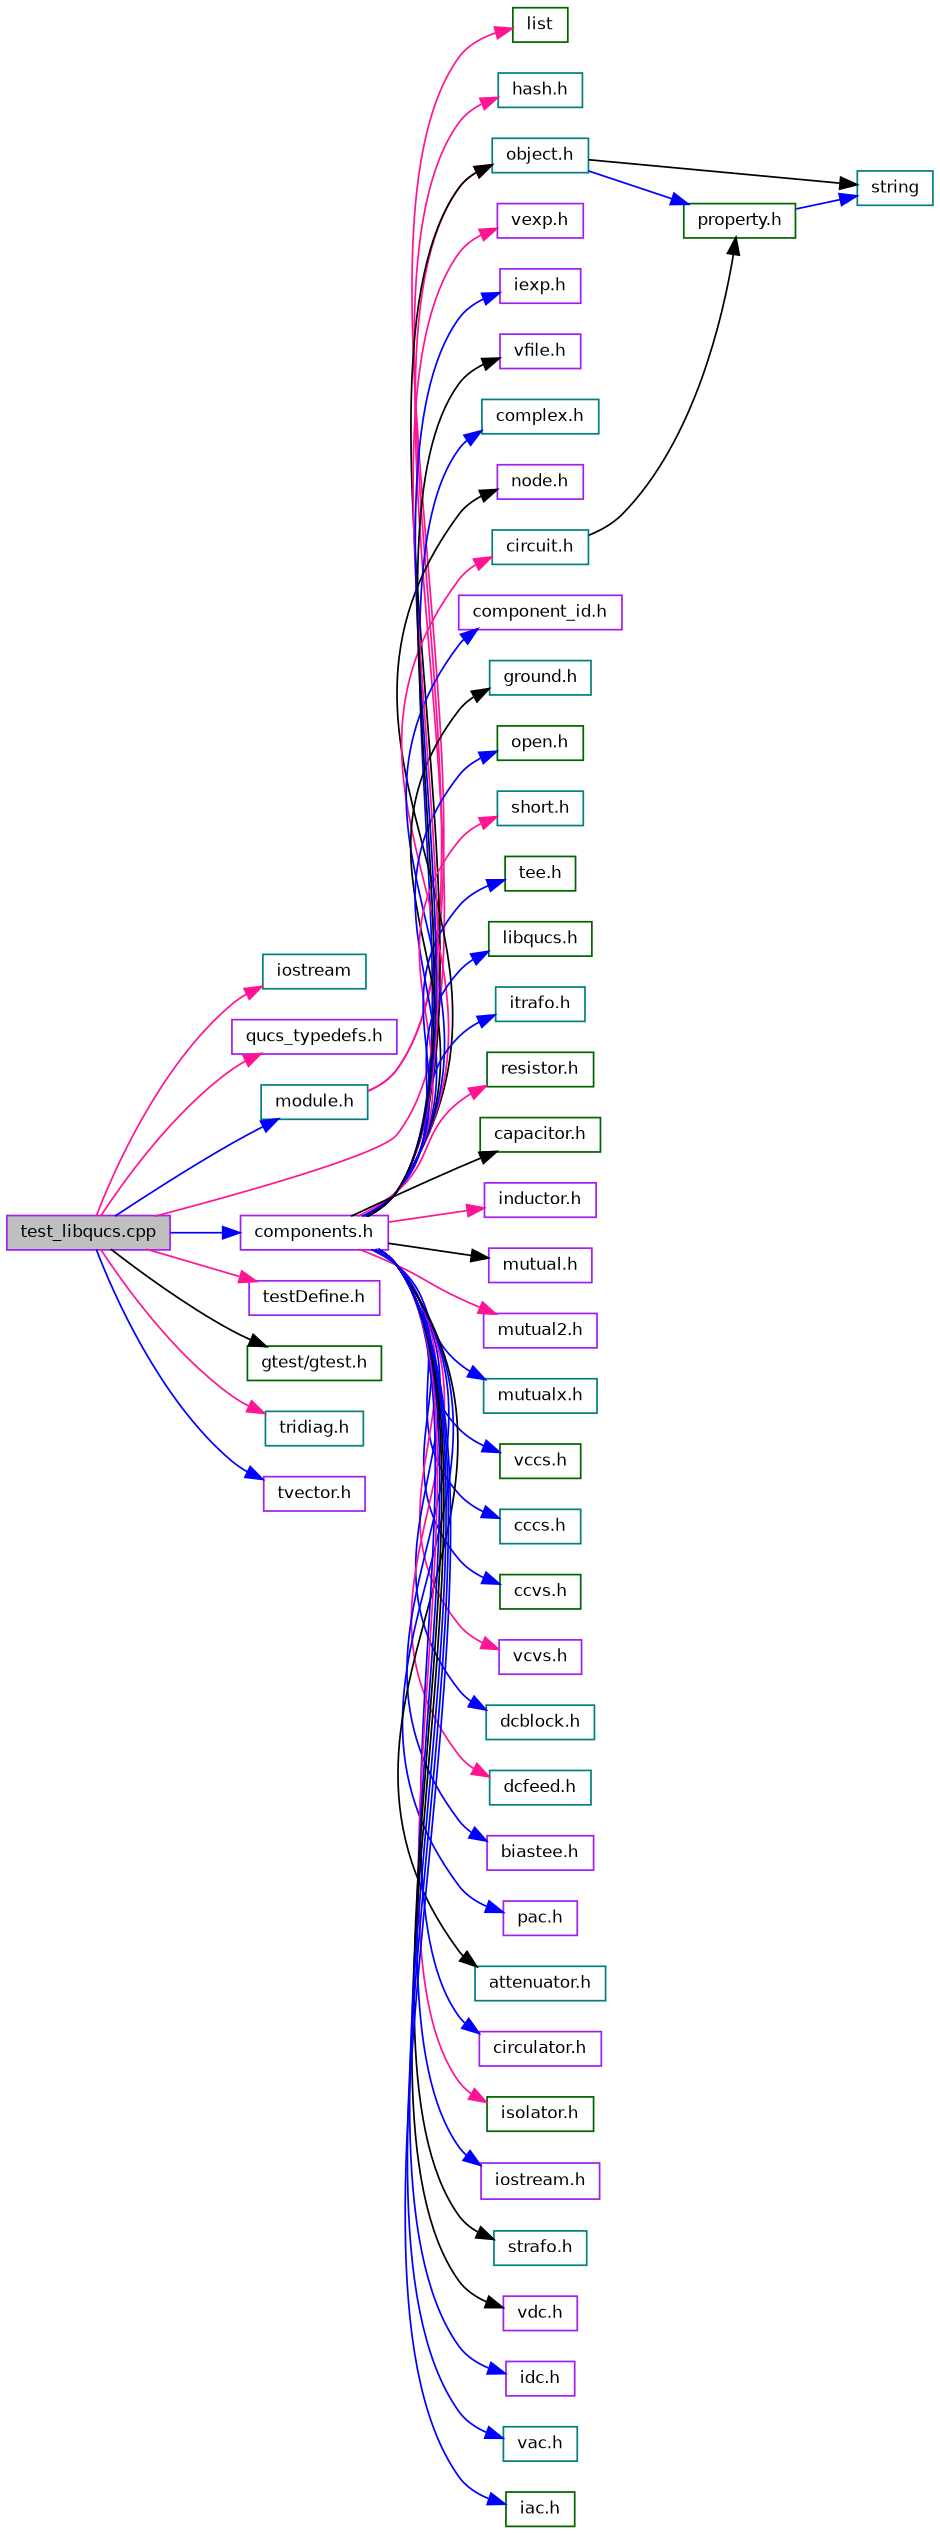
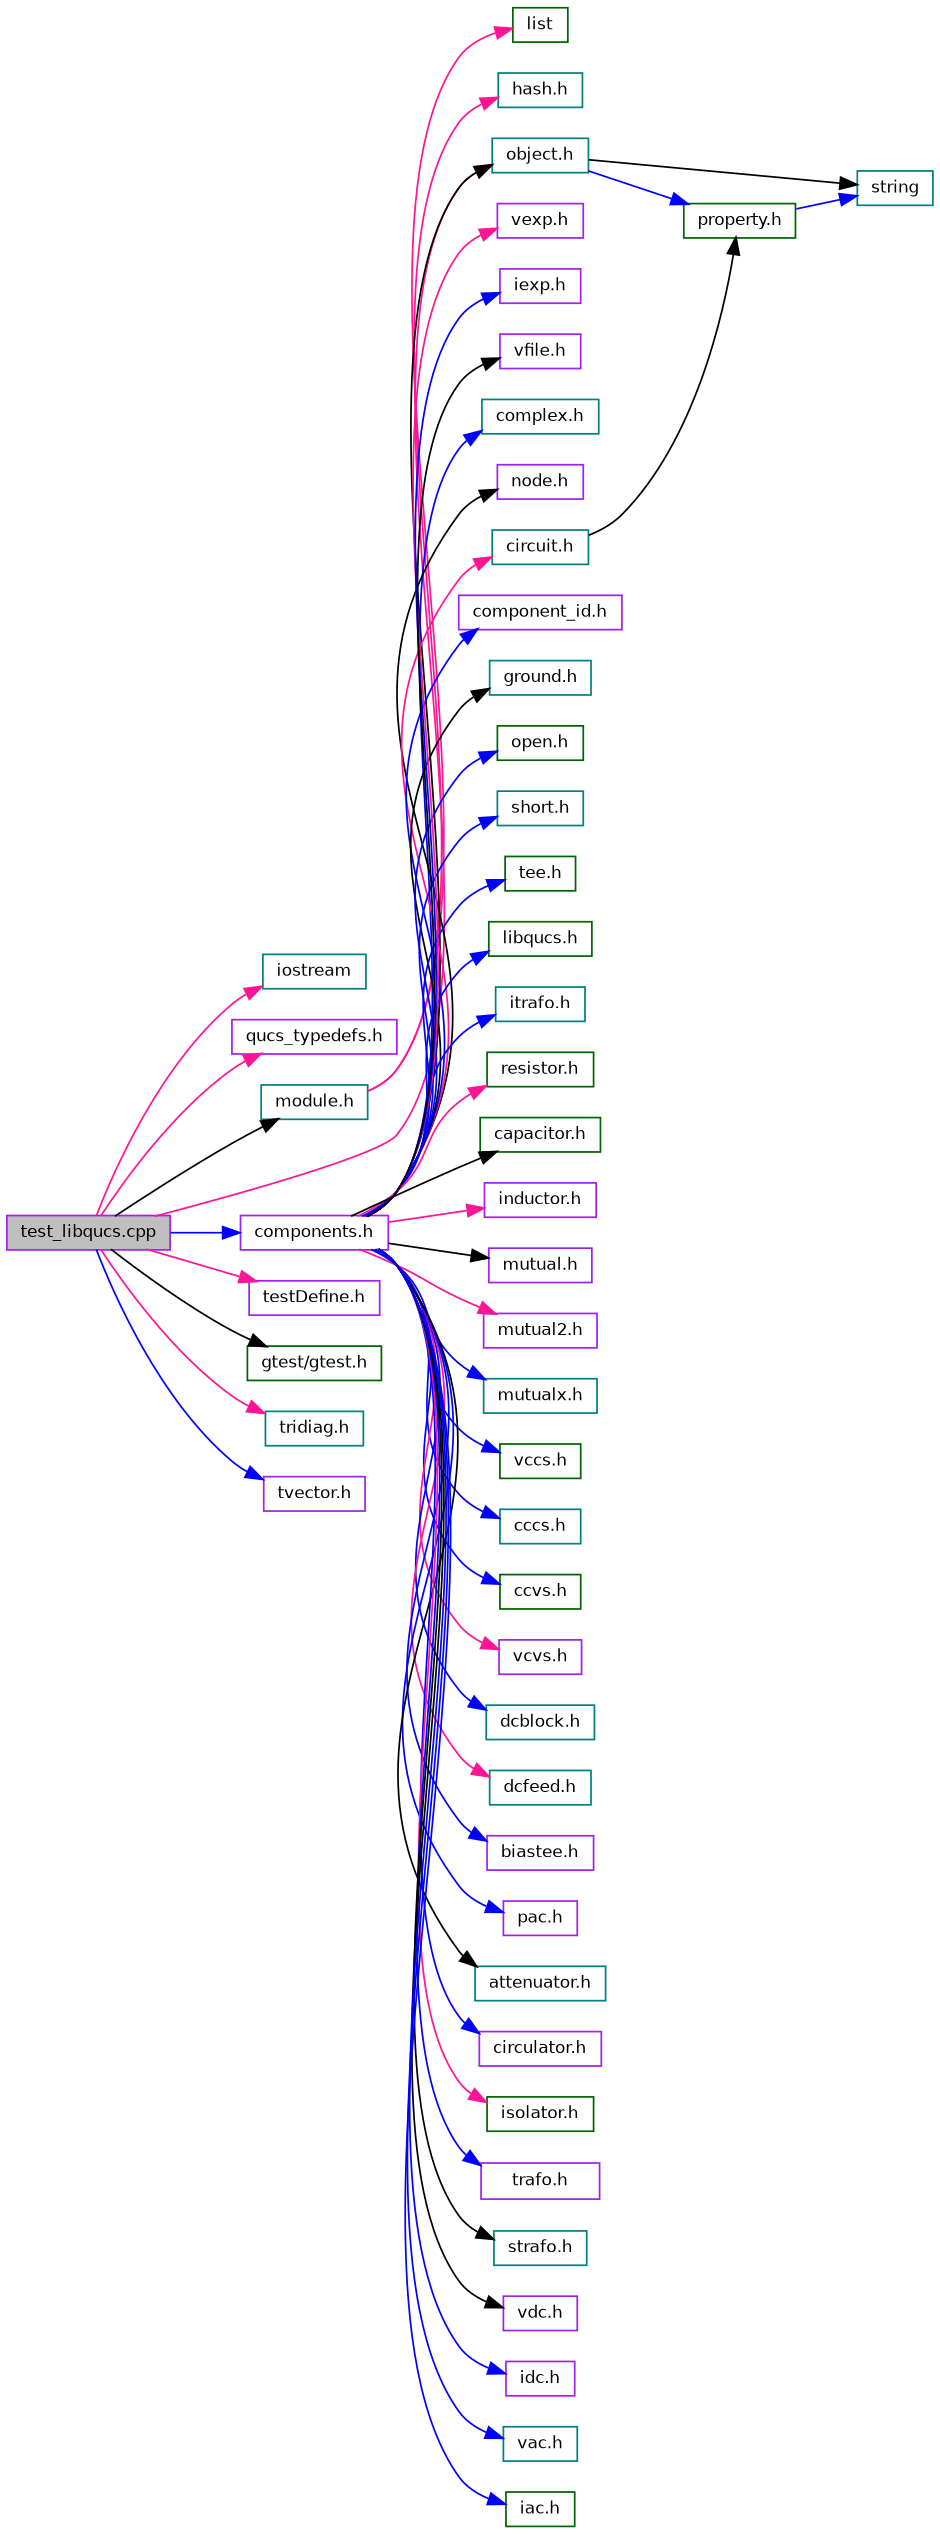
  digraph {
    rankdir=LR
    node [color=purple fillcolor=white fontname=Helvetica fontsize=10 shape=record style=filled]
    edge [color=blue fontname=Helvetica fontsize=10 labelfontname=Helvetica labelfontsize=10 style=solid]
    n1 [fillcolor=grey75 fontcolor=black height=0.2 label="test_libqucs.cpp" width=0.4]
    n2 [color=teal height=0.2 label=iostream width=0.4]
    n3 [height=0.2 label="qucs_typedefs.h" width=0.4]
    n4 [color=teal height=0.2 label="object.h" width=0.4]
    n5 [color=teal height=0.2 label="module.h" width=0.4]
    n6 [height=0.2 label="components.h" width=0.4]
    n7 [height=0.2 label="testDefine.h" width=0.4]
    n8 [color=darkgreen height=0.2 label="gtest/gtest.h" width=0.4]
    n9 [color=teal height=0.2 label="tridiag.h" width=0.4]
    n10 [height=0.2 label="tvector.h" width=0.4]
    n11 [color=teal height=0.2 label=string width=0.4]
    n12 [color=darkgreen height=0.2 label="property.h" width=0.4]
    n13 [color=darkgreen height=0.2 label=list width=0.4]
    n14 [color=teal height=0.2 label="hash.h" width=0.4]
    n15 [color=teal height=0.2 label="complex.h" width=0.4]
    n16 [height=0.2 label="node.h" width=0.4]
    n17 [color=teal height=0.2 label="circuit.h" width=0.4]
    n18 [height=0.2 label="component_id.h" width=0.4]
    n19 [color=teal height=0.2 label="ground.h" width=0.4]
    n20 [color=darkgreen height=0.2 label="open.h" width=0.4]
    n21 [color=teal height=0.2 label="short.h" width=0.4]
    n22 [color=darkgreen height=0.2 label="tee.h" width=0.4]
    n23 [color=darkgreen height=0.2 label="libqucs.h" width=0.4]
    n24 [color=teal height=0.2 label="itrafo.h" width=0.4]
    n25 [color=darkgreen height=0.2 label="resistor.h" width=0.4]
    n26 [color=darkgreen height=0.2 label="capacitor.h" width=0.4]
    n27 [height=0.2 label="inductor.h" width=0.4]
    n28 [height=0.2 label="mutual.h" width=0.4]
    n29 [height=0.2 label="mutual2.h" width=0.4]
    n30 [color=teal height=0.2 label="mutualx.h" width=0.4]
    n31 [color=darkgreen height=0.2 label="vccs.h" width=0.4]
    n32 [color=teal height=0.2 label="cccs.h" width=0.4]
    n33 [color=darkgreen height=0.2 label="ccvs.h" width=0.4]
    n34 [height=0.2 label="vcvs.h" width=0.4]
    n35 [color=teal height=0.2 label="dcblock.h" width=0.4]
    n36 [color=teal height=0.2 label="dcfeed.h" width=0.4]
    n37 [height=0.2 label="biastee.h" width=0.4]
    n38 [height=0.2 label="pac.h" width=0.4]
    n39 [color=teal height=0.2 label="attenuator.h" width=0.4]
    n40 [height=0.2 label="circulator.h" width=0.4]
    n41 [color=darkgreen height=0.2 label="isolator.h" width=0.4]
-   n42 [height=0.2 label="iostream.h" width=0.4]
+   n42 [height=0.2 label="trafo.h" width=0.4]
    n43 [color=teal height=0.2 label="strafo.h" width=0.4]
    n44 [height=0.2 label="vdc.h" width=0.4]
    n45 [height=0.2 label="idc.h" width=0.4]
    n46 [color=teal height=0.2 label="vac.h" width=0.4]
    n47 [color=darkgreen height=0.2 label="iac.h" width=0.4]
    n48 [height=0.2 label="vexp.h" width=0.4]
    n49 [height=0.2 label="iexp.h" width=0.4]
    n50 [height=0.2 label="vfile.h" width=0.4]
    n1 -> n2 [color=deeppink]
    n1 -> n3 [color=deeppink]
    n1 -> n4 [color=deeppink]
-   n1 -> n5
+   n1 -> n5 [color=black]
    n1 -> n6
    n1 -> n7 [color=deeppink]
    n1 -> n8 [color=black]
    n1 -> n9 [color=deeppink]
    n1 -> n10
    n4 -> n11 [color=black]
    n4 -> n12
    n5 -> n13 [color=deeppink]
    n5 -> n14 [color=deeppink]
    n6 -> n4 [color=black]
    n6 -> n15
    n6 -> n16 [color=black]
    n6 -> n17 [color=deeppink]
    n6 -> n18
    n6 -> n19 [color=black]
    n6 -> n20
-   n6 -> n21 [color=deeppink]
+   n6 -> n21
    n6 -> n22
    n6 -> n23
    n6 -> n24
    n6 -> n25 [color=deeppink]
    n6 -> n26 [color=black]
    n6 -> n27 [color=deeppink]
    n6 -> n28 [color=black]
    n6 -> n29 [color=deeppink]
    n6 -> n30
    n6 -> n31
    n6 -> n32
    n6 -> n33
    n6 -> n34 [color=deeppink]
    n6 -> n35
    n6 -> n36 [color=deeppink]
    n6 -> n37
    n6 -> n38
    n6 -> n39 [color=black]
    n6 -> n40
    n6 -> n41 [color=deeppink]
    n6 -> n42
    n6 -> n43 [color=black]
    n6 -> n44 [color=black]
    n6 -> n45
    n6 -> n46
    n6 -> n47
    n6 -> n48 [color=deeppink]
    n6 -> n49
    n6 -> n50 [color=black]
    n12 -> n11
    n17 -> n12 [color=black]
  }
